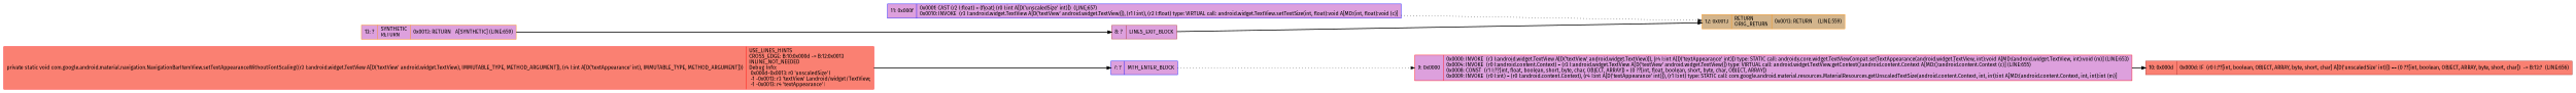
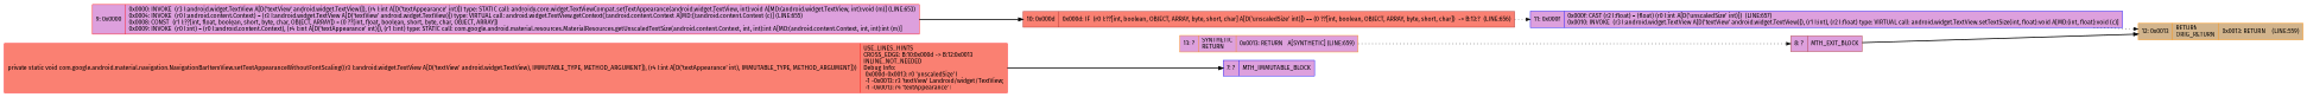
  digraph {
    fontname="Fira Sans"
    rankdir=LR
    node [color=blue fillcolor=plum fontname="Fira Sans" shape=record style=filled]
    edge [fontname="Fira Sans" style=bold]
-   n1 [label="{7\:\ ?|MTH_ENTER_BLOCK\l}"]
+   n1 [label="{7\:\ ?|MTH_IMMUTABLE_BLOCK\l}"]
    n2 [color=red label="{9\:\ 0x0000|0x0000: INVOKE  (r3 I:android.widget.TextView A[D('textView' android.widget.TextView)]), (r4 I:int A[D('textAppearance' int)]) type: STATIC call: androidx.core.widget.TextViewCompat.setTextAppearance(android.widget.TextView, int):void A[MD:(android.widget.TextView, int):void (m)] (LINE:653)\l0x0004: INVOKE  (r0 I:android.content.Context) = (r3 I:android.widget.TextView A[D('textView' android.widget.TextView)]) type: VIRTUAL call: android.widget.TextView.getContext():android.content.Context A[MD:():android.content.Context (c)] (LINE:655)\l0x0008: CONST  (r1 I:??[int, float, boolean, short, byte, char, OBJECT, ARRAY]) = (0 ??[int, float, boolean, short, byte, char, OBJECT, ARRAY]) \l0x0009: INVOKE  (r0 I:int) = (r0 I:android.content.Context), (r4 I:int A[D('textAppearance' int)]), (r1 I:int) type: STATIC call: com.google.android.material.resources.MaterialResources.getUnscaledTextSize(android.content.Context, int, int):int A[MD:(android.content.Context, int, int):int (m)]\l}"]
    n3 [color=brown fillcolor=salmon label="{10\:\ 0x000d|0x000d: IF  (r0 I:??[int, boolean, OBJECT, ARRAY, byte, short, char] A[D('unscaledSize' int)]) == (0 ??[int, boolean, OBJECT, ARRAY, byte, short, char])  \-\> B:13:?  (LINE:656)\l}"]
    n4 [label="{11\:\ 0x000f|0x000f: CAST (r2 I:float) = (float) (r0 I:int A[D('unscaledSize' int)])  (LINE:657)\l0x0010: INVOKE  (r3 I:android.widget.TextView A[D('textView' android.widget.TextView)]), (r1 I:int), (r2 I:float) type: VIRTUAL call: android.widget.TextView.setTextSize(int, float):void A[MD:(int, float):void (c)]\l}"]
    n5 [color=darkorange fillcolor=tan label="{12\:\ 0x0013|RETURN\lORIG_RETURN\l|0x0013: RETURN    (LINE:559)\l}"]
    n6 [color=darkorange label="{13\:\ ?|SYNTHETIC\lRETURN\l|0x0013: RETURN   A[SYNTHETIC] (LINE:659)\l}"]
-   n7 [color=brown label="{8\:\ ?|LINES_EXIT_BLOCK\l}"]
+   n7 [color=brown label="{8\:\ ?|MTH_EXIT_BLOCK\l}"]
    n8 [color=red fillcolor=salmon label="{private static void com.google.android.material.navigation.NavigationBarItemView.setTextAppearanceWithoutFontScaling((r3 I:android.widget.TextView A[D('textView' android.widget.TextView), IMMUTABLE_TYPE, METHOD_ARGUMENT]), (r4 I:int A[D('textAppearance' int), IMMUTABLE_TYPE, METHOD_ARGUMENT]))  | USE_LINES_HINTS\lCROSS_EDGE: B:10:0x000d \-\> B:12:0x0013\lINLINE_NOT_NEEDED\lDebug Info:\l  0x000d\-0x0013: r0 'unscaledSize' I\l  \-1 \-0x0013: r3 'textView' Landroid\/widget\/TextView;\l  \-1 \-0x0013: r4 'textAppearance' I\l}"]
-   n1 -> n2 [style=dotted]
    n2 -> n3
+   n3 -> n4 [style=dotted]
    n4 -> n5 [style=dotted]
-   n6 -> n7
+   n6 -> n7 [style=dotted]
    n7 -> n5
    n8 -> n1
  }
